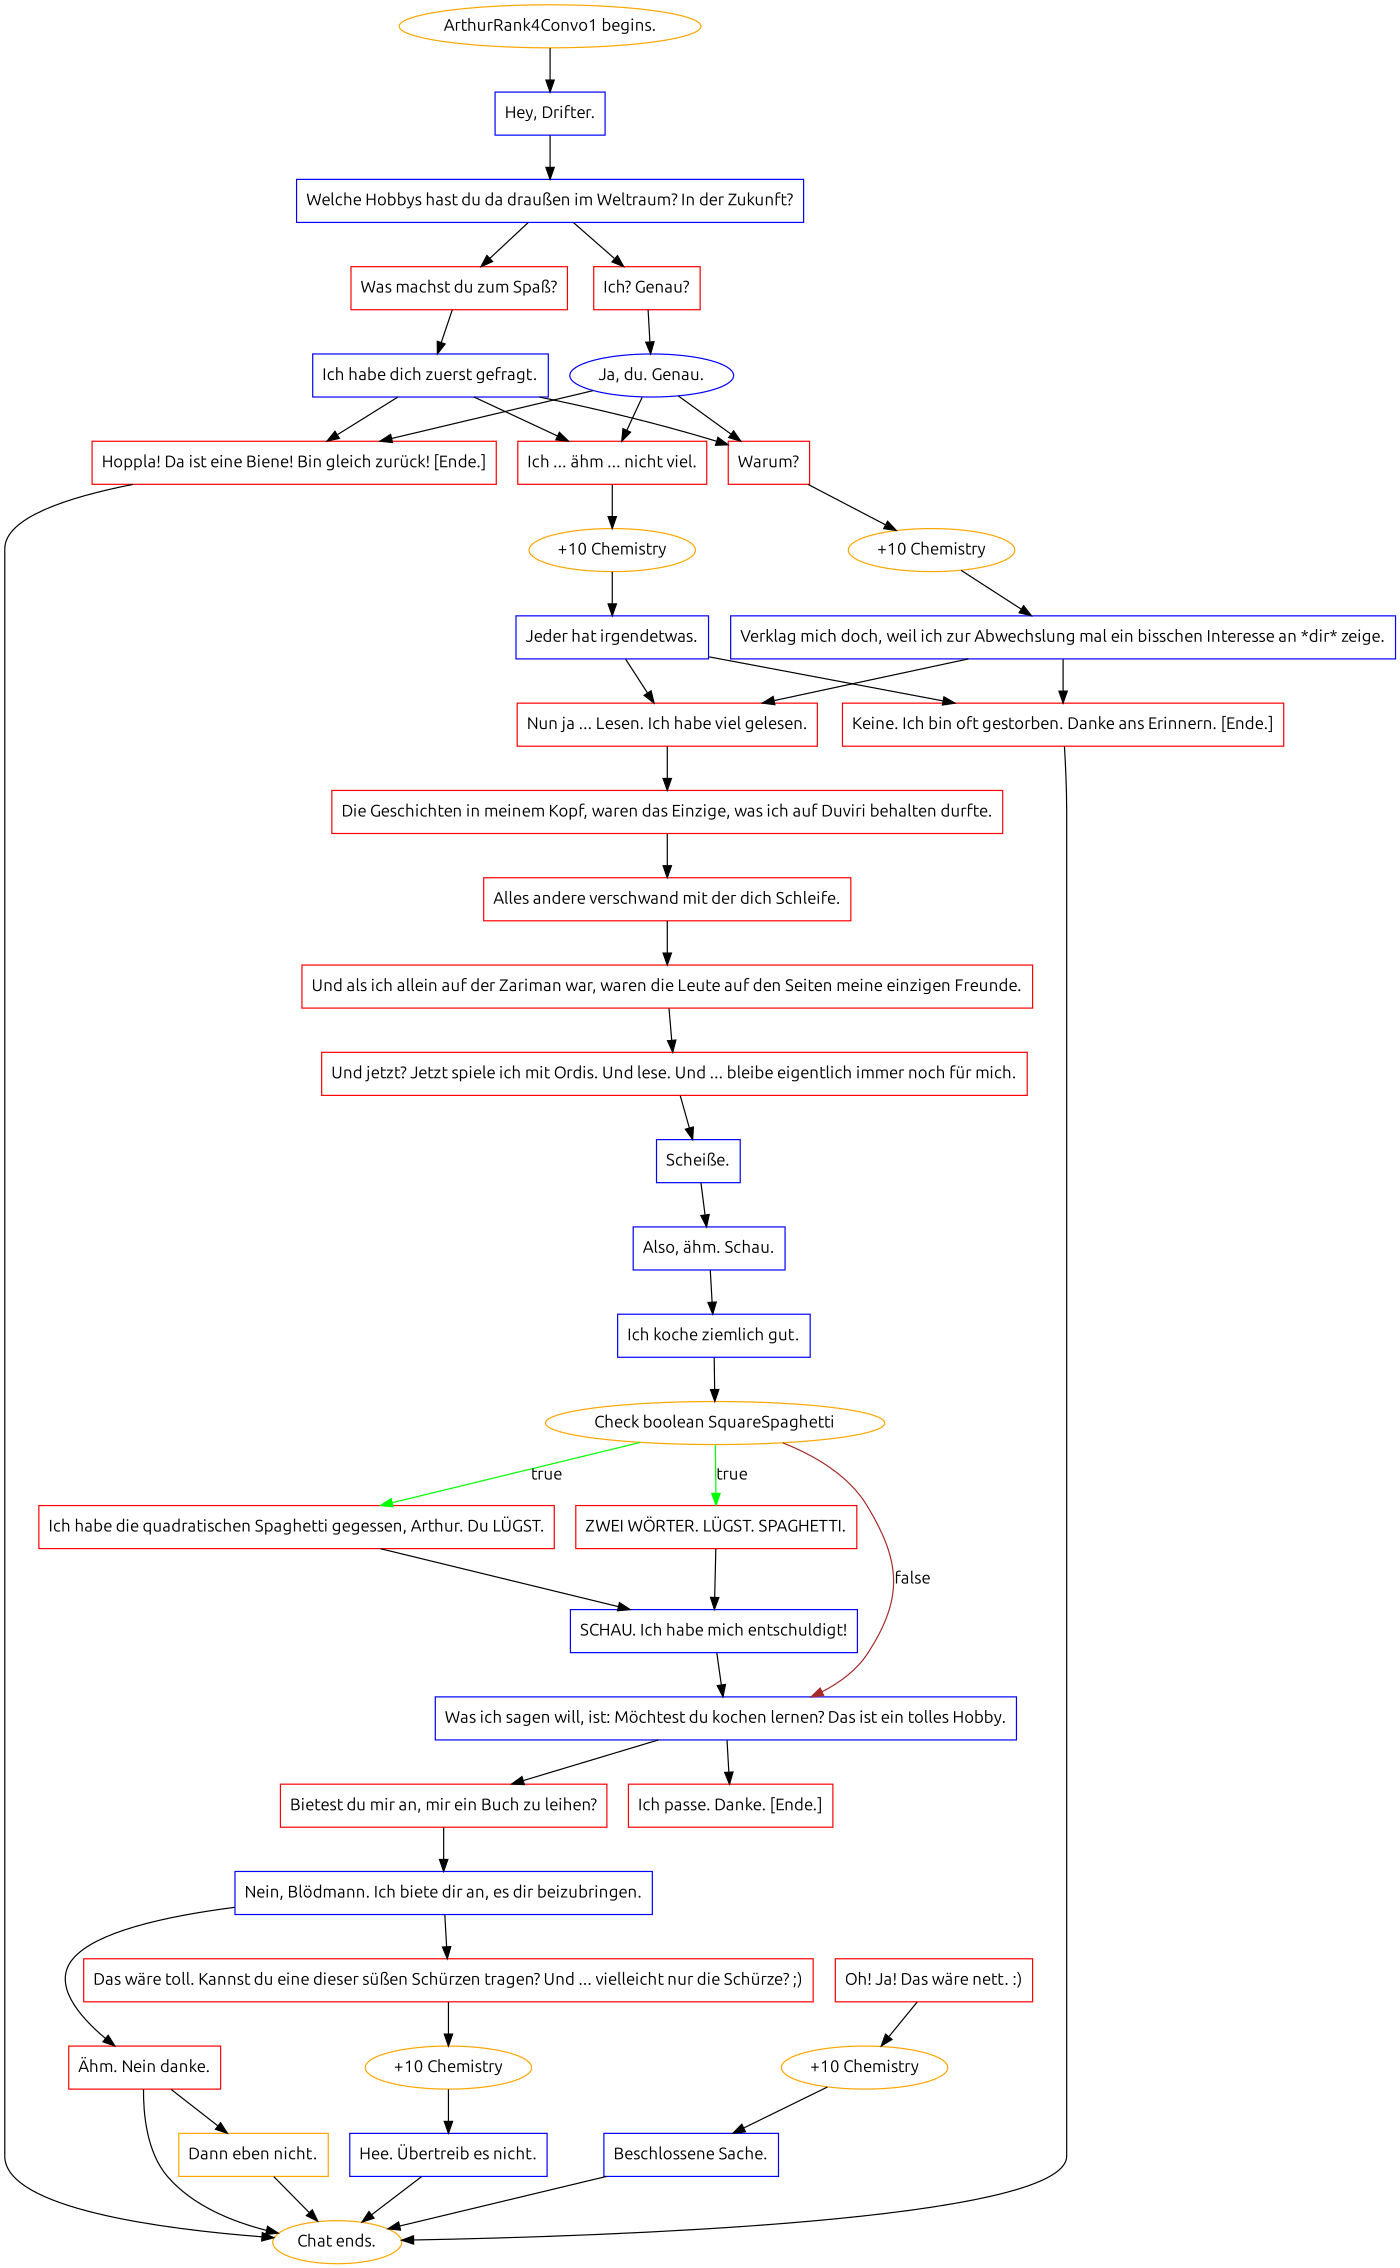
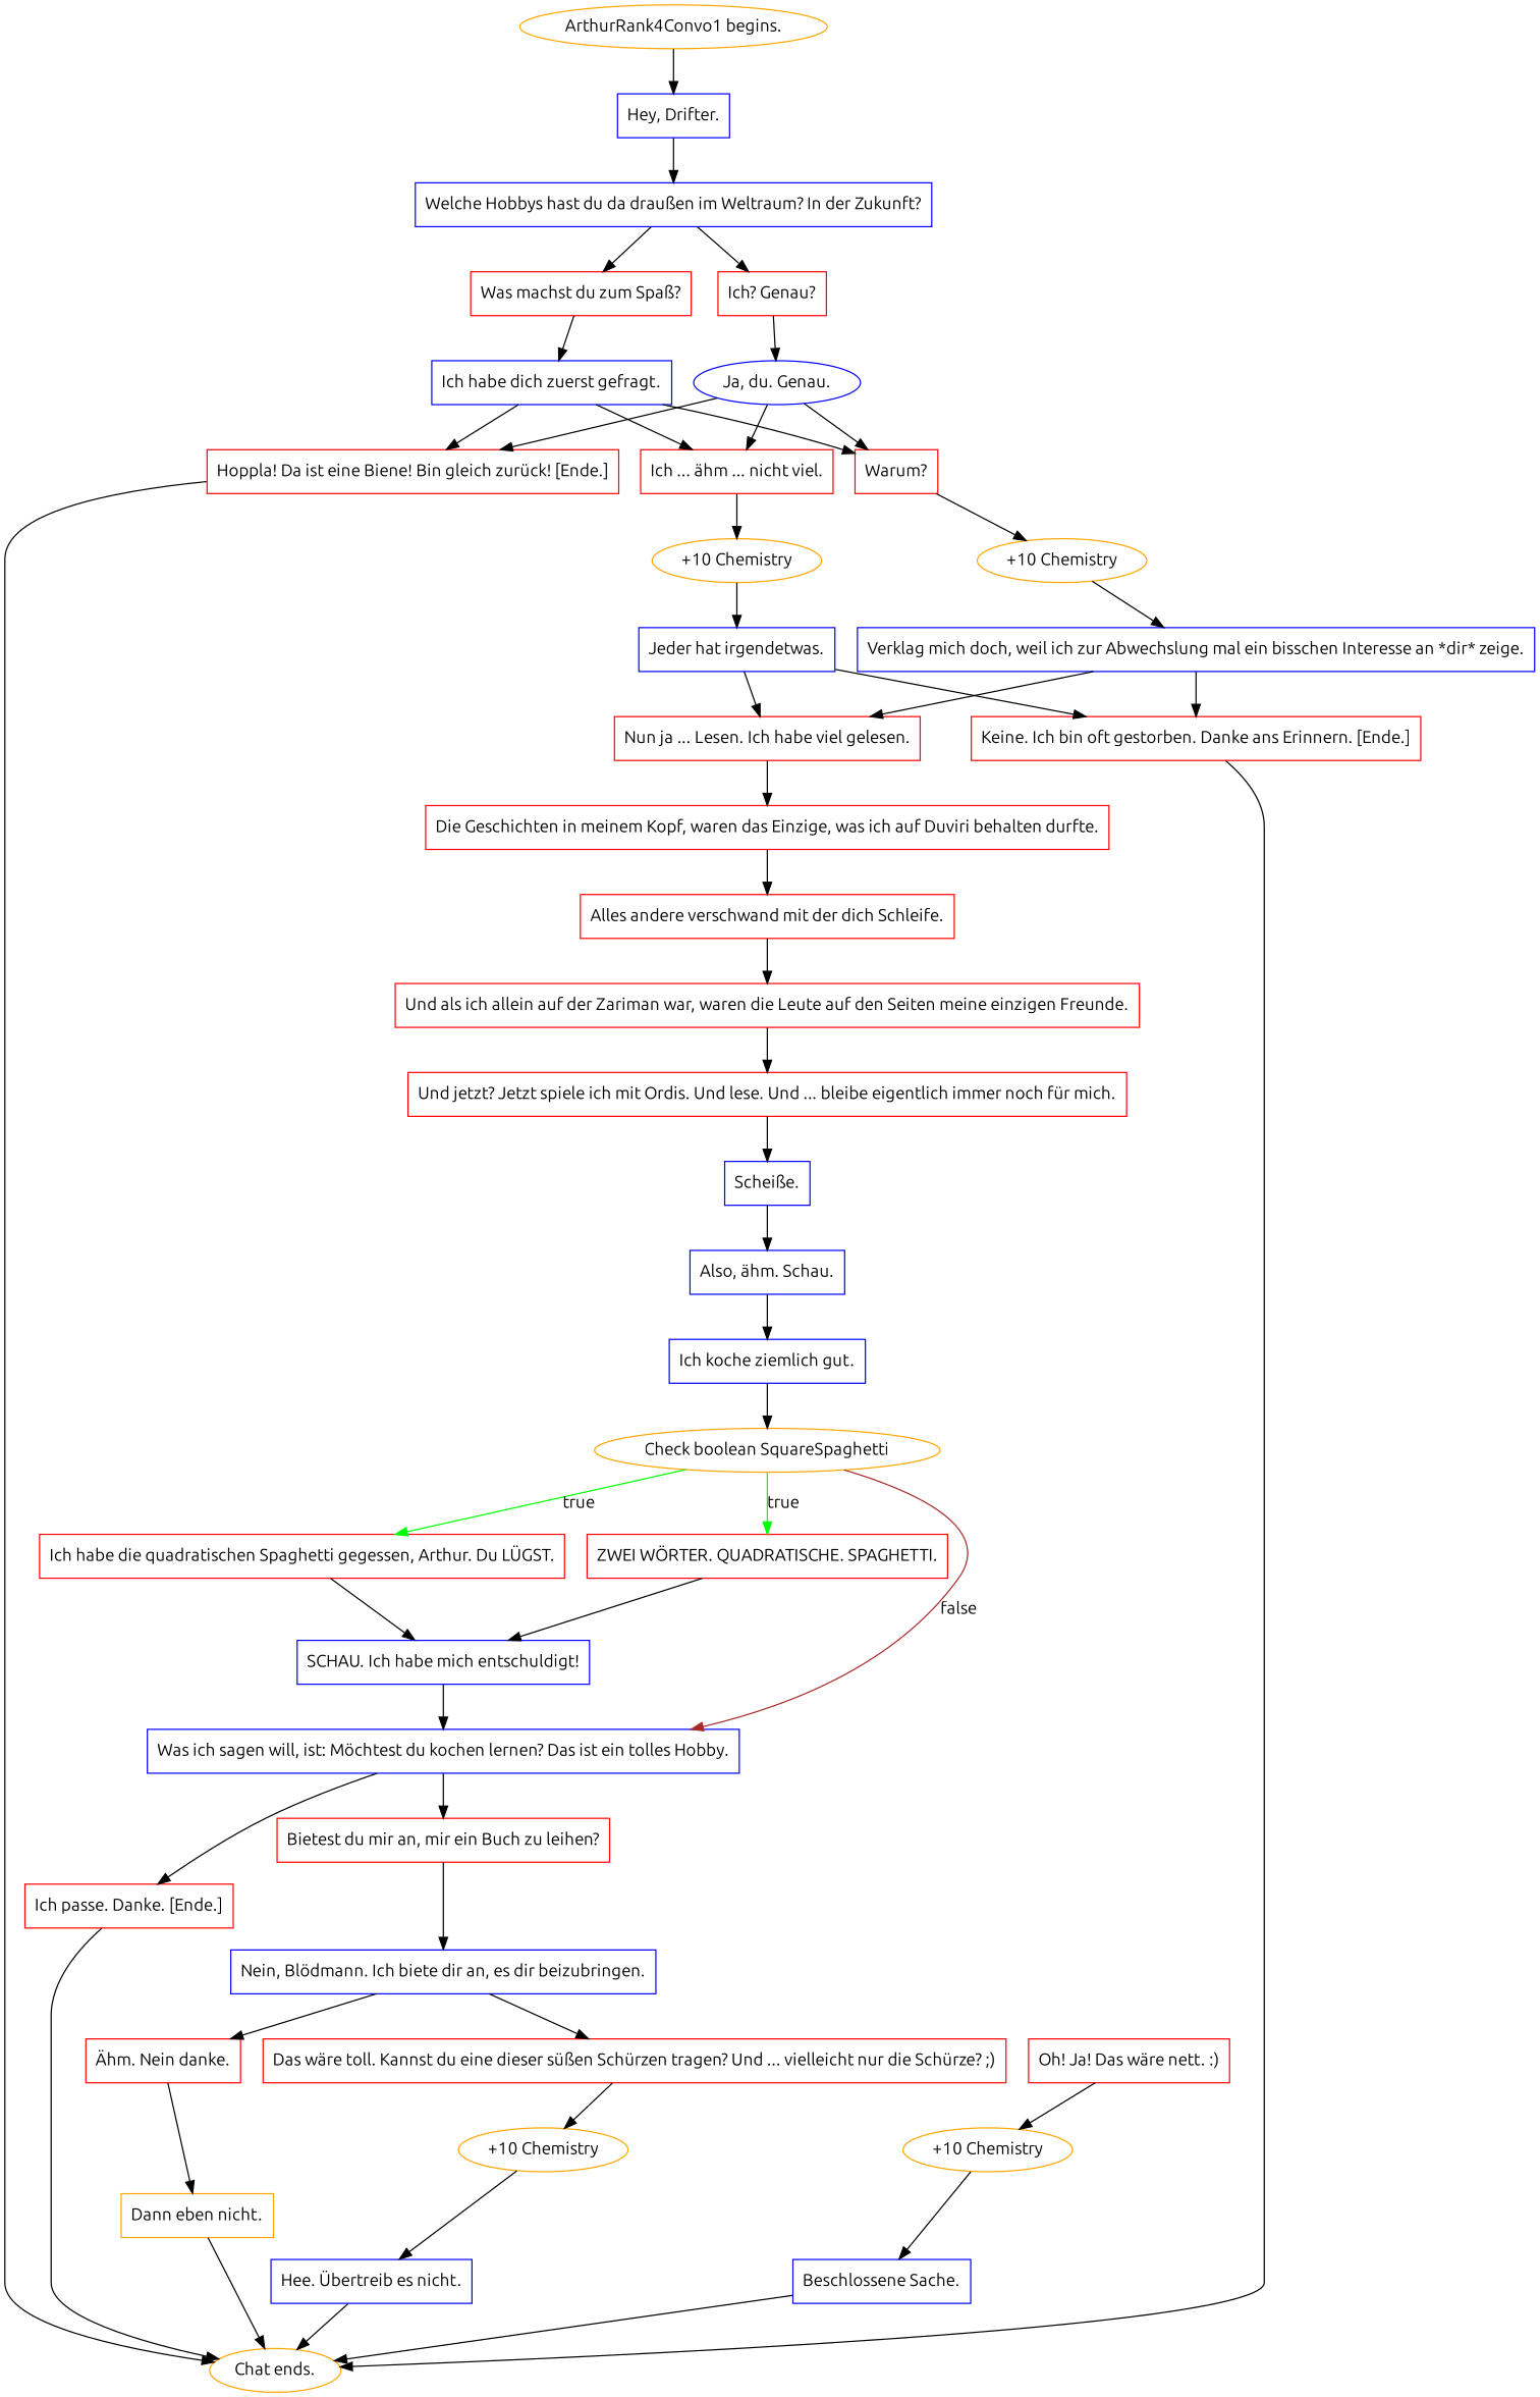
  digraph {
    fontname=Ubuntu
    node [color=red fontname=Ubuntu shape=box]
    edge [fontname=Ubuntu]
    "ArthurRank4Convo1 begins." [color=orange shape=""]
    n2 [color=blue label="Hey, Drifter."]
    n3 [color=blue label="Welche Hobbys hast du da draußen im Weltraum? In der Zukunft?"]
    n4 [label="Was machst du zum Spaß?"]
    n5 [label="Ich? Genau?"]
    n6 [color=blue label="Ich habe dich zuerst gefragt."]
    n7 [color=blue label="Ja, du. Genau." shape=ellipse]
    n8 [label="Ich ... ähm ... nicht viel."]
    n9 [label="Warum?"]
    n10 [label="Hoppla! Da ist eine Biene! Bin gleich zurück! [Ende.]"]
    n11 [color=orange label="+10 Chemistry" shape=""]
    n12 [color=orange label="+10 Chemistry" shape=""]
    "Chat ends." [color=orange shape=""]
    n14 [color=blue label="Jeder hat irgendetwas."]
    n15 [color=blue label="Verklag mich doch, weil ich zur Abwechslung mal ein bisschen Interesse an *dir* zeige."]
    n16 [label="Keine. Ich bin oft gestorben. Danke ans Erinnern. [Ende.]"]
    n17 [label="Nun ja ... Lesen. Ich habe viel gelesen."]
    n18 [label="Die Geschichten in meinem Kopf, waren das Einzige, was ich auf Duviri behalten durfte."]
    n19 [label="Alles andere verschwand mit der dich Schleife."]
    n20 [label="Und als ich allein auf der Zariman war, waren die Leute auf den Seiten meine einzigen Freunde."]
    n21 [label="Und jetzt? Jetzt spiele ich mit Ordis. Und lese. Und ... bleibe eigentlich immer noch für mich."]
    n22 [color=blue label="Scheiße."]
    n23 [color=blue label="Also, ähm. Schau."]
    n24 [color=blue label="Ich koche ziemlich gut."]
    n25 [color=orange label="Check boolean SquareSpaghetti" shape=""]
-   n26 [label="ZWEI WÖRTER. LÜGST. SPAGHETTI."]
+   n26 [label="ZWEI WÖRTER. QUADRATISCHE. SPAGHETTI."]
    n27 [label="Ich habe die quadratischen Spaghetti gegessen, Arthur. Du LÜGST."]
    n28 [color=blue label="Was ich sagen will, ist: Möchtest du kochen lernen? Das ist ein tolles Hobby."]
    n29 [color=blue label="SCHAU. Ich habe mich entschuldigt!"]
    n30 [label="Bietest du mir an, mir ein Buch zu leihen?"]
    n31 [label="Ich passe. Danke. [Ende.]"]
    n32 [color=blue label="Nein, Blödmann. Ich biete dir an, es dir beizubringen."]
    n33 [label="Ähm. Nein danke."]
    n34 [label="Das wäre toll. Kannst du eine dieser süßen Schürzen tragen? Und ... vielleicht nur die Schürze? ;)"]
    n35 [label="Oh! Ja! Das wäre nett. :)"]
    n36 [color=orange label="+10 Chemistry" shape=""]
    n37 [color=orange label="Dann eben nicht."]
    n38 [color=orange label="+10 Chemistry" shape=""]
    n39 [color=blue label="Beschlossene Sache."]
    n40 [color=blue label="Hee. Übertreib es nicht."]
    "ArthurRank4Convo1 begins." -> n2
    n2 -> n3
    n3 -> n4
    n3 -> n5
    n4 -> n6
    n5 -> n7
    n6 -> n8
    n6 -> n9
    n6 -> n10
    n7 -> n8
    n7 -> n9
    n7 -> n10
    n8 -> n11
    n9 -> n12
    n10 -> "Chat ends."
    n11 -> n14
    n12 -> n15
    n14 -> n16
    n14 -> n17
    n15 -> n16
    n15 -> n17
    n16 -> "Chat ends."
    n17 -> n18
    n18 -> n19
    n19 -> n20
    n20 -> n21
    n21 -> n22
    n22 -> n23
    n23 -> n24
    n24 -> n25
    n25 -> n26 [color=green label=true]
    n25 -> n27 [color=green label=true]
    n25 -> n28 [color=brown label=false]
    n26 -> n29
    n27 -> n29
    n28 -> n30
    n28 -> n31
    n29 -> n28
    n30 -> n32
-   n33 -> "Chat ends."
+   n31 -> "Chat ends."
    n32 -> n33
    n32 -> n34
    n33 -> n37
    n34 -> n38
    n35 -> n36
    n36 -> n39
    n37 -> "Chat ends."
    n38 -> n40
    n39 -> "Chat ends."
    n40 -> "Chat ends."
  }
